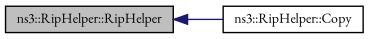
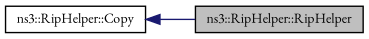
  digraph {
    rankdir=LR
    fontname="EB Garamond"
    node [color=black fontname="EB Garamond" fontsize=10 shape=record style=filled]
    n1 [fillcolor=grey75 fontcolor=black height=0.2 label="ns3::RipHelper::RipHelper" width=0.4]
    n2 [fillcolor=white height=0.2 label="ns3::RipHelper::Copy" width=0.4]
-   n1 -> n2 [color=midnightblue dir=back fontname="EB Garamond" fontsize=10 labelfontname=Helvetica labelfontsize=10 style=solid]
+   n2 -> n1 [color=midnightblue dir=back fontname="EB Garamond" fontsize=10 labelfontname=Helvetica labelfontsize=10 style=solid]
  }
